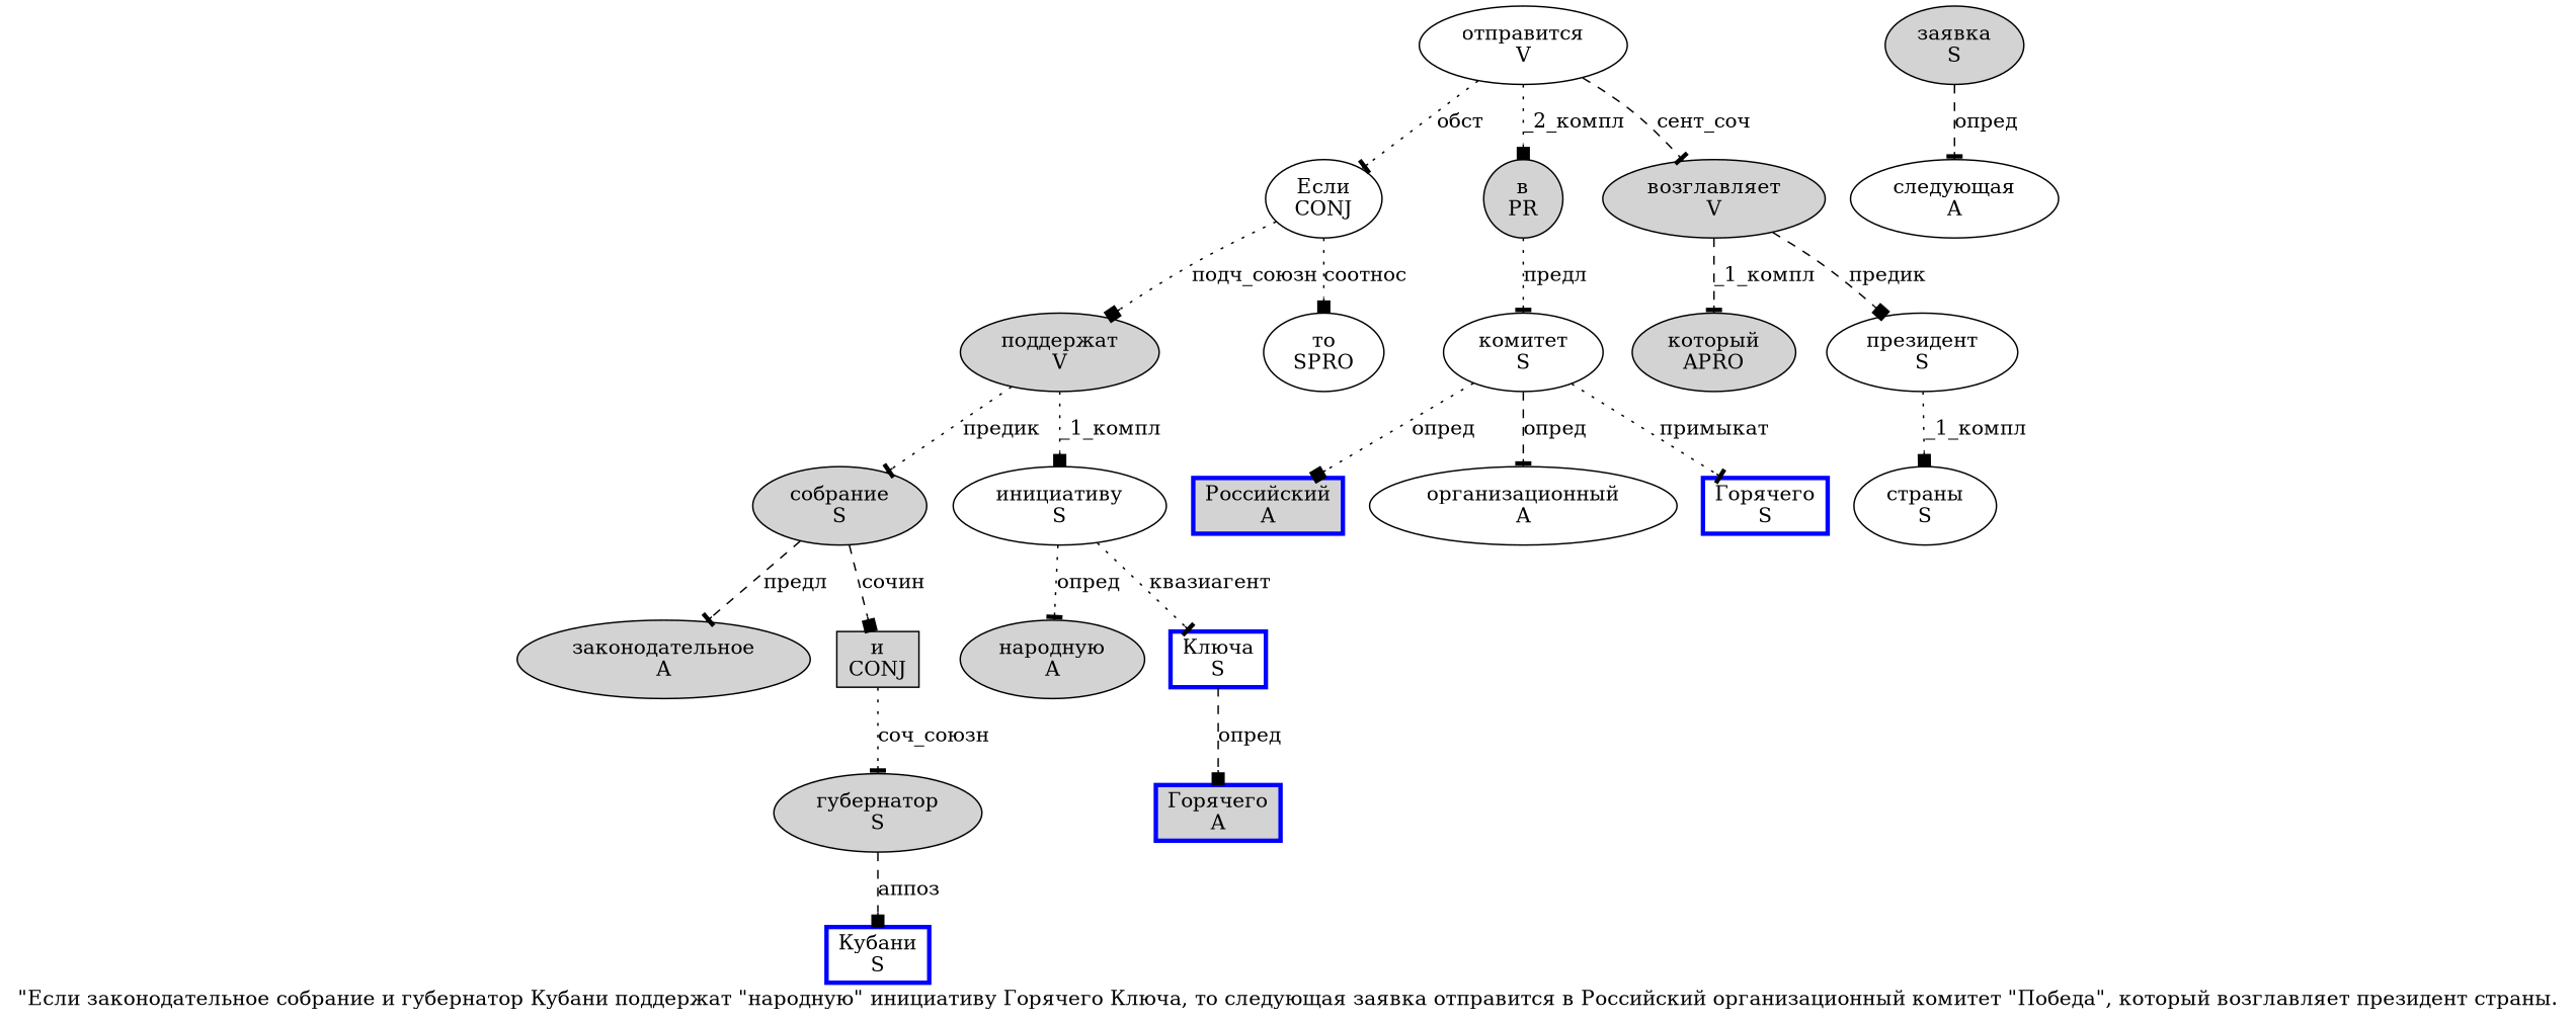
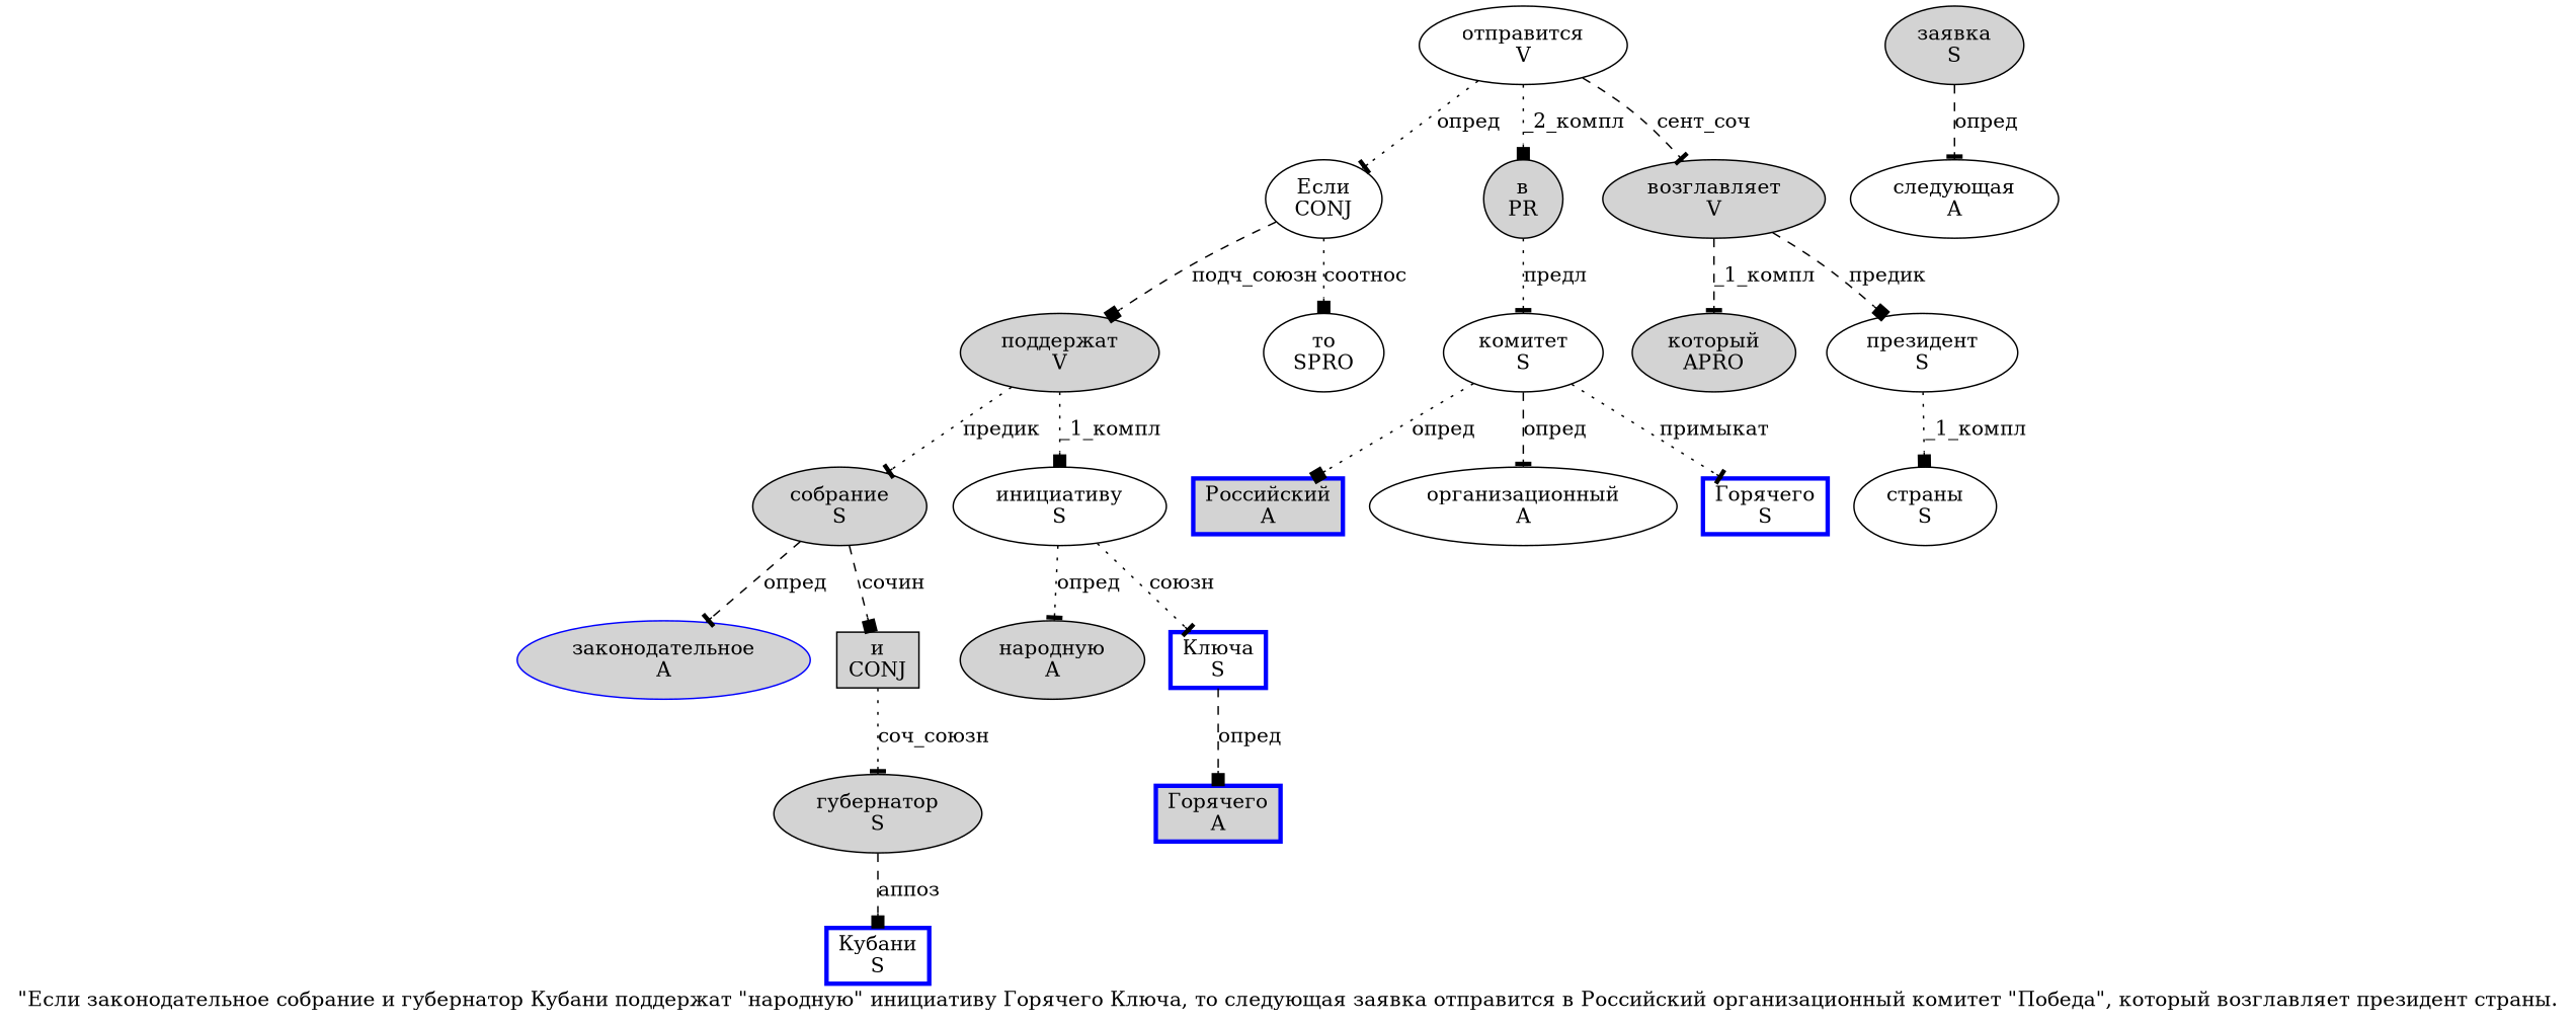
  digraph {
    label="\"Если законодательное собрание и губернатор Кубани поддержат \"народную\" инициативу Горячего Ключа, то следующая заявка отправится в Российский организационный комитет \"Победа\", который возглавляет президент страны."
    node [fillcolor=white penwidth=1 shape=ellipse style=filled]
    edge [arrowhead=tee style=dotted]
    n1 [label="Если\nCONJ"]
    n2 [fillcolor=lightgrey label="поддержат\nV"]
    n3 [label="то\nSPRO"]
    n4 [fillcolor=lightgrey label="собрание\nS"]
    n5 [label="инициативу\nS"]
-   n6 [fillcolor=lightgrey label="законодательное\nA"]
+   n6 [fillcolor=lightgrey label="законодательное\nA" color=blue]
    n7 [fillcolor=lightgrey label="и\nCONJ" shape=box]
    n8 [fillcolor=lightgrey label="губернатор\nS"]
    n9 [color=blue label="Кубани\nS" penwidth=3 shape=box]
    n10 [fillcolor=lightgrey label="народную\nA"]
    n11 [color=blue label="Ключа\nS" penwidth=3 shape=box]
    n12 [color=blue fillcolor=lightgrey label="Горячего\nA" penwidth=3 shape=box]
    n13 [label="следующая\nA"]
    n14 [fillcolor=lightgrey label="заявка\nS"]
    n15 [label="отправится\nV"]
    n16 [fillcolor=lightgrey label="в\nPR"]
    n17 [fillcolor=lightgrey label="возглавляет\nV"]
    n18 [label="комитет\nS"]
    n19 [fillcolor=lightgrey label="который\nAPRO"]
    n20 [label="президент\nS"]
    n21 [color=blue fillcolor=lightgrey label="Российский\nA" penwidth=3 shape=box]
    n22 [label="организационный\nA"]
    n23 [color=blue label="Горячего\nS" penwidth=3 shape=box]
    n24 [label="страны\nS"]
-   n1 -> n2 [arrowhead=box label="подч_союзн"]
+   n1 -> n2 [arrowhead=box label="подч_союзн" style=dashed]
    n1 -> n3 [arrowhead=box label="соотнос"]
    n2 -> n4 [label="предик"]
    n2 -> n5 [arrowhead=box label="_1_компл"]
-   n4 -> n6 [label="предл" style=dashed]
+   n4 -> n6 [label="опред" style=dashed]
    n4 -> n7 [arrowhead=box label="сочин" style=dashed]
    n5 -> n10 [label="опред"]
-   n5 -> n11 [label="квазиагент"]
+   n5 -> n11 [label="союзн"]
    n7 -> n8 [label="соч_союзн"]
    n8 -> n9 [arrowhead=box label="аппоз" style=dashed]
    n11 -> n12 [arrowhead=box label="опред" style=dashed]
    n14 -> n13 [label="опред" style=dashed]
-   n15 -> n1 [label="обст"]
+   n15 -> n1 [label="опред"]
    n15 -> n16 [arrowhead=box label="_2_компл"]
    n15 -> n17 [label="сент_соч" style=dashed]
    n16 -> n18 [label="предл"]
    n17 -> n19 [label="_1_компл" style=dashed]
    n17 -> n20 [arrowhead=box label="предик" style=dashed]
    n18 -> n21 [arrowhead=box label="опред"]
    n18 -> n22 [label="опред" style=dashed]
    n18 -> n23 [label="примыкат"]
    n20 -> n24 [arrowhead=box label="_1_компл"]
  }
